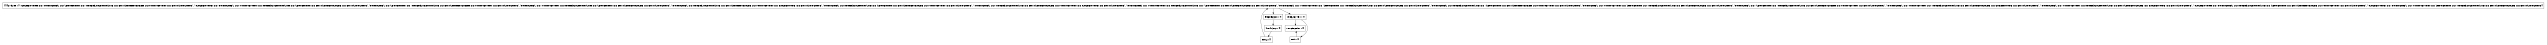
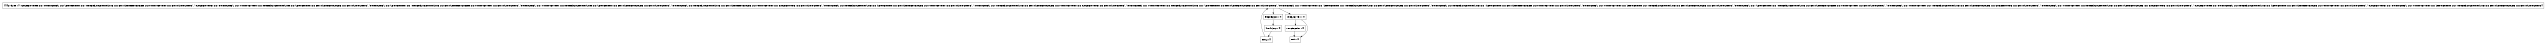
  digraph {
    node [shape=record]
    n1 [label="1076982857 - []"]
    n2 [label="exit - []"]
    n3 [label="entry - []"]
    n4 [label="444275288 - [(!CACHE_MODE && !DUPLICATES && SEQUENTIAL && !ADLER32_CHUNK_SIZE && ENV_SHARED_CACHE && MAX_MEMORY && ENV_IS_LOCKING), (!CACHE_MODE && !DUPLICATES && !MAX_MEMORY && ADLER32_CHUNK_SIZE && SEQUENTIAL && ENV_SHARED_CACHE && ENV_IS_LOCKING), (DUPLICATES && SEQUENTIAL && !ADLER32_CHUNK_SIZE && ENV_SHARED_CACHE && MAX_MEMORY && ENV_IS_LOCKING), (DUPLICATES && !MAX_MEMORY && ADLER32_CHUNK_SIZE && SEQUENTIAL && ENV_SHARED_CACHE && ENV_IS_LOCKING), (!DUPLICATES && ADLER32_CHUNK_SIZE && ENV_SHARED_CACHE && MAX_MEMORY && CACHE_MODE && ENV_IS_LOCKING), (DUPLICATES && ADLER32_CHUNK_SIZE && SEQUENTIAL && ENV_SHARED_CACHE && MAX_MEMORY && ENV_IS_LOCKING), (!DUPLICATES && !ADLER32_CHUNK_SIZE && ENV_SHARED_CACHE && MAX_MEMORY && CACHE_MODE && ENV_IS_LOCKING), (DUPLICATES && !MAX_MEMORY && ADLER32_CHUNK_SIZE && !SEQUENTIAL && ENV_SHARED_CACHE && ENV_IS_LOCKING), (DUPLICATES && !MAX_MEMORY && !SEQUENTIAL && !ADLER32_CHUNK_SIZE && ENV_SHARED_CACHE && ENV_IS_LOCKING), (DUPLICATES && ADLER32_CHUNK_SIZE && !SEQUENTIAL && ENV_SHARED_CACHE && MAX_MEMORY && ENV_IS_LOCKING), (DUPLICATES && !MAX_MEMORY && SEQUENTIAL && !ADLER32_CHUNK_SIZE && ENV_SHARED_CACHE && ENV_IS_LOCKING), (DUPLICATES && !SEQUENTIAL && !ADLER32_CHUNK_SIZE && ENV_SHARED_CACHE && MAX_MEMORY && ENV_IS_LOCKING), (!DUPLICATES && !MAX_MEMORY && !ADLER32_CHUNK_SIZE && ENV_SHARED_CACHE && CACHE_MODE && ENV_IS_LOCKING), (!DUPLICATES && !MAX_MEMORY && ADLER32_CHUNK_SIZE && ENV_SHARED_CACHE && CACHE_MODE && ENV_IS_LOCKING), (!CACHE_MODE && !DUPLICATES && ADLER32_CHUNK_SIZE && SEQUENTIAL && ENV_SHARED_CACHE && MAX_MEMORY && ENV_IS_LOCKING), (!CACHE_MODE && !DUPLICATES && !MAX_MEMORY && SEQUENTIAL && !ADLER32_CHUNK_SIZE && ENV_SHARED_CACHE && ENV_IS_LOCKING)]"]
    n5 [label="1983267751 - []"]
    n6 [label="956852320 - []"]
    n7 [label="47847312 - []"]
-   n2 -> n1
+   n1 -> n2
    n3 -> n4
    n4 -> n5
    n4 -> n6
    n5 -> n1
    n5 -> n2
    n6 -> n7
    n7 -> n3
  }
